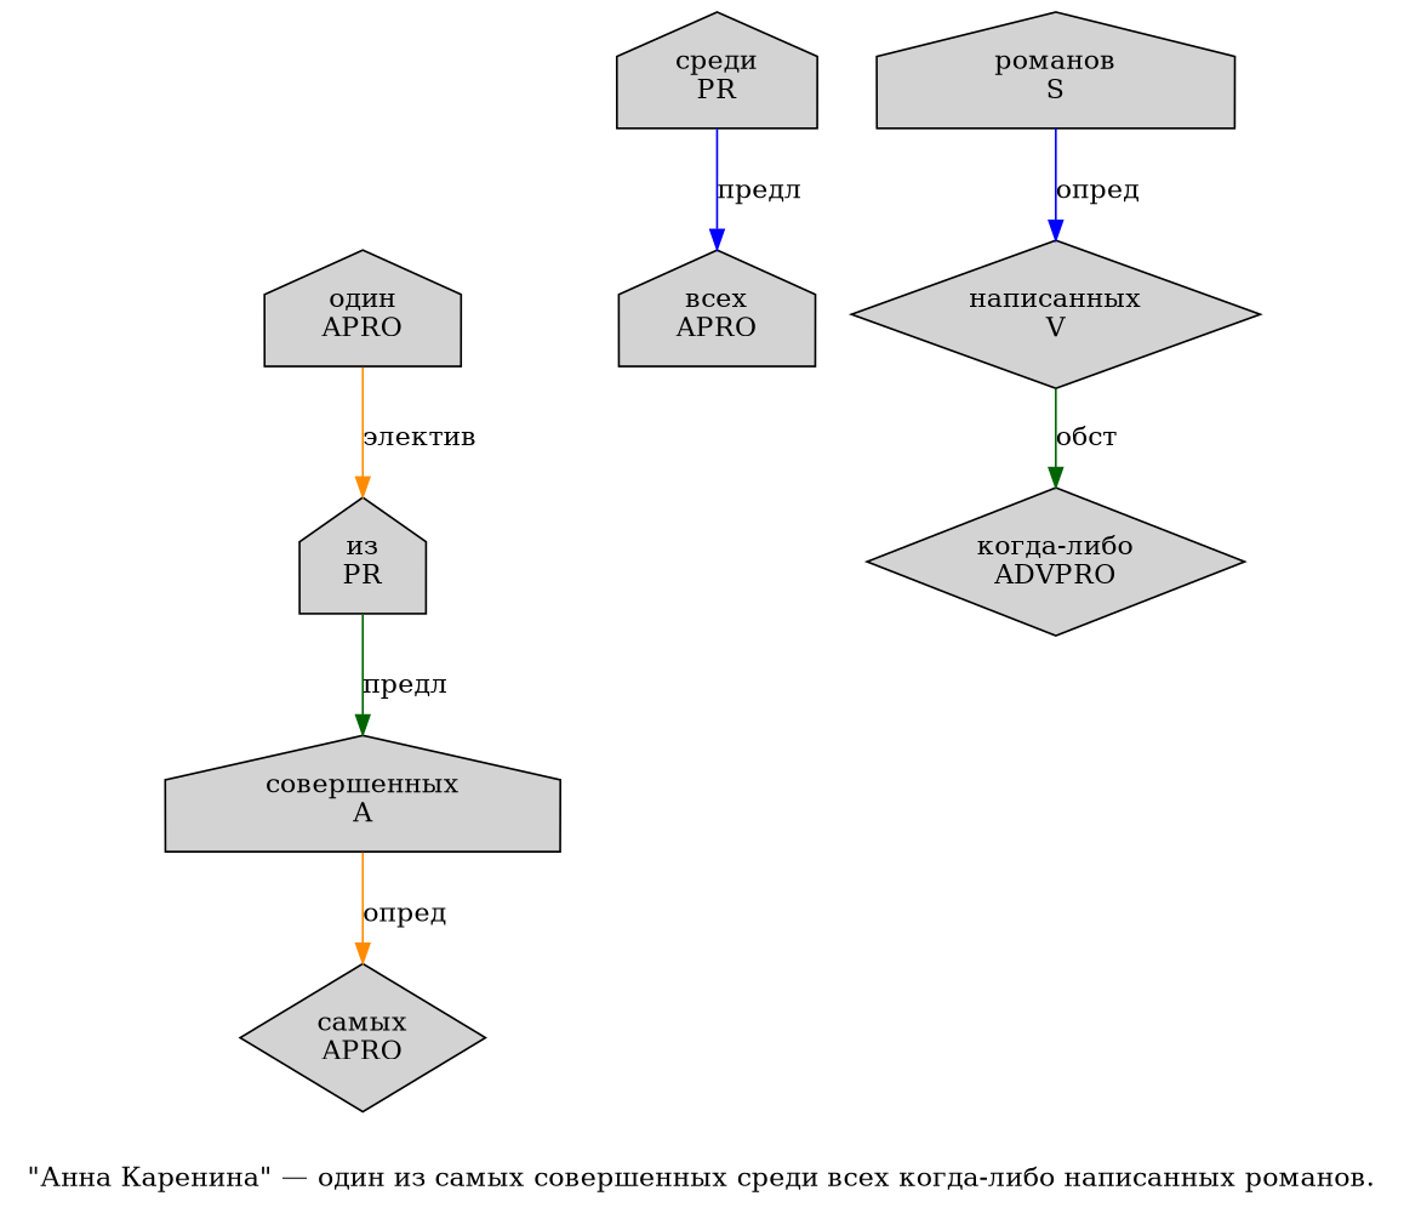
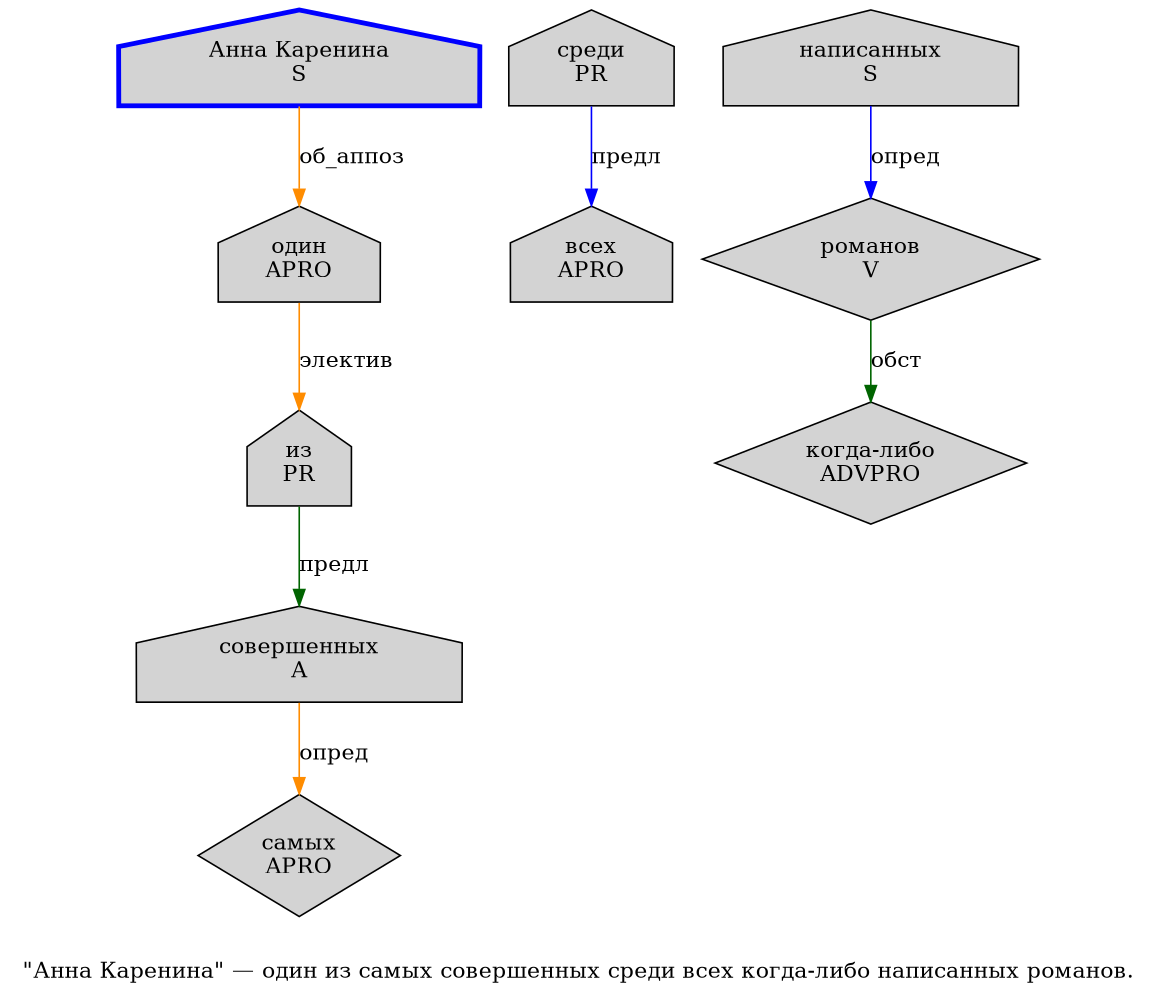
  digraph {
    label="\"Анна Каренина\" — один из самых совершенных среди всех когда-либо написанных романов."
    node [fillcolor=lightgray penwidth=1 shape=house style=filled]
    edge [color=darkorange]
+   n1 [color=blue label="Анна Каренина\nS" penwidth=3]
    n2 [label="один\nAPRO"]
    n3 [label="из\nPR"]
    n4 [label="совершенных\nA"]
    n5 [label="самых\nAPRO" shape=diamond]
    n6 [label="среди\nPR"]
    n7 [label="всех\nAPRO"]
    n8 [label="когда-либо\nADVPRO" shape=diamond]
-   n9 [label="написанных\nV" shape=diamond]
-   n10 [label="романов\nS"]
+   n9 [label="романов\nV" shape=diamond]
+   n10 [label="написанных\nS"]
+   n1 -> n2 [label="об_аппоз"]
    n2 -> n3 [label="электив"]
    n3 -> n4 [color=darkgreen label="предл"]
    n4 -> n5 [label="опред"]
    n6 -> n7 [color=blue label="предл"]
    n9 -> n8 [color=darkgreen label="обст"]
    n10 -> n9 [color=blue label="опред"]
  }
